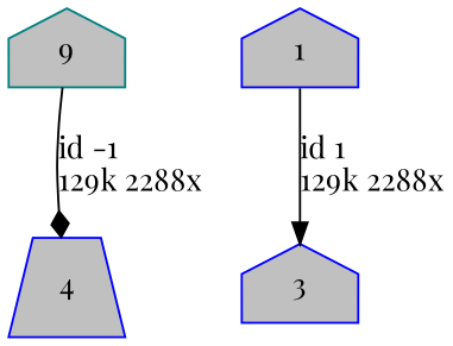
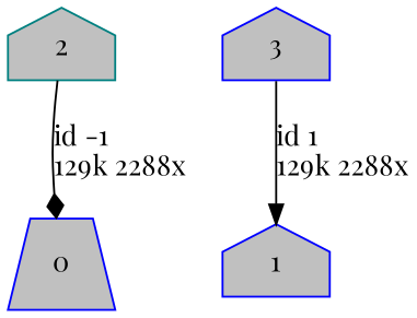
  digraph {
    fontname="Playfair Display"
    nodesep=0.5
    node [color=blue fillcolor=grey fontname="Playfair Display" shape=house style=filled]
    edge [color=black fontname="Playfair Display"]
-   0 [height=0.3 shape=trapezium label=4]
+   0 [height=0.3 shape=trapezium]
    1 [height=0.3]
-   2 [color=teal height=0.3 label=9]
+   2 [color=teal height=0.3]
    3 [height=0.3]
    2 -> 0 [arrowhead=diamond label="id -1\l129k 2288x"]
-   1 -> 3 [arrowhead=normal label="id 1\l129k 2288x"]
+   3 -> 1 [arrowhead=normal label="id 1\l129k 2288x"]
  }
